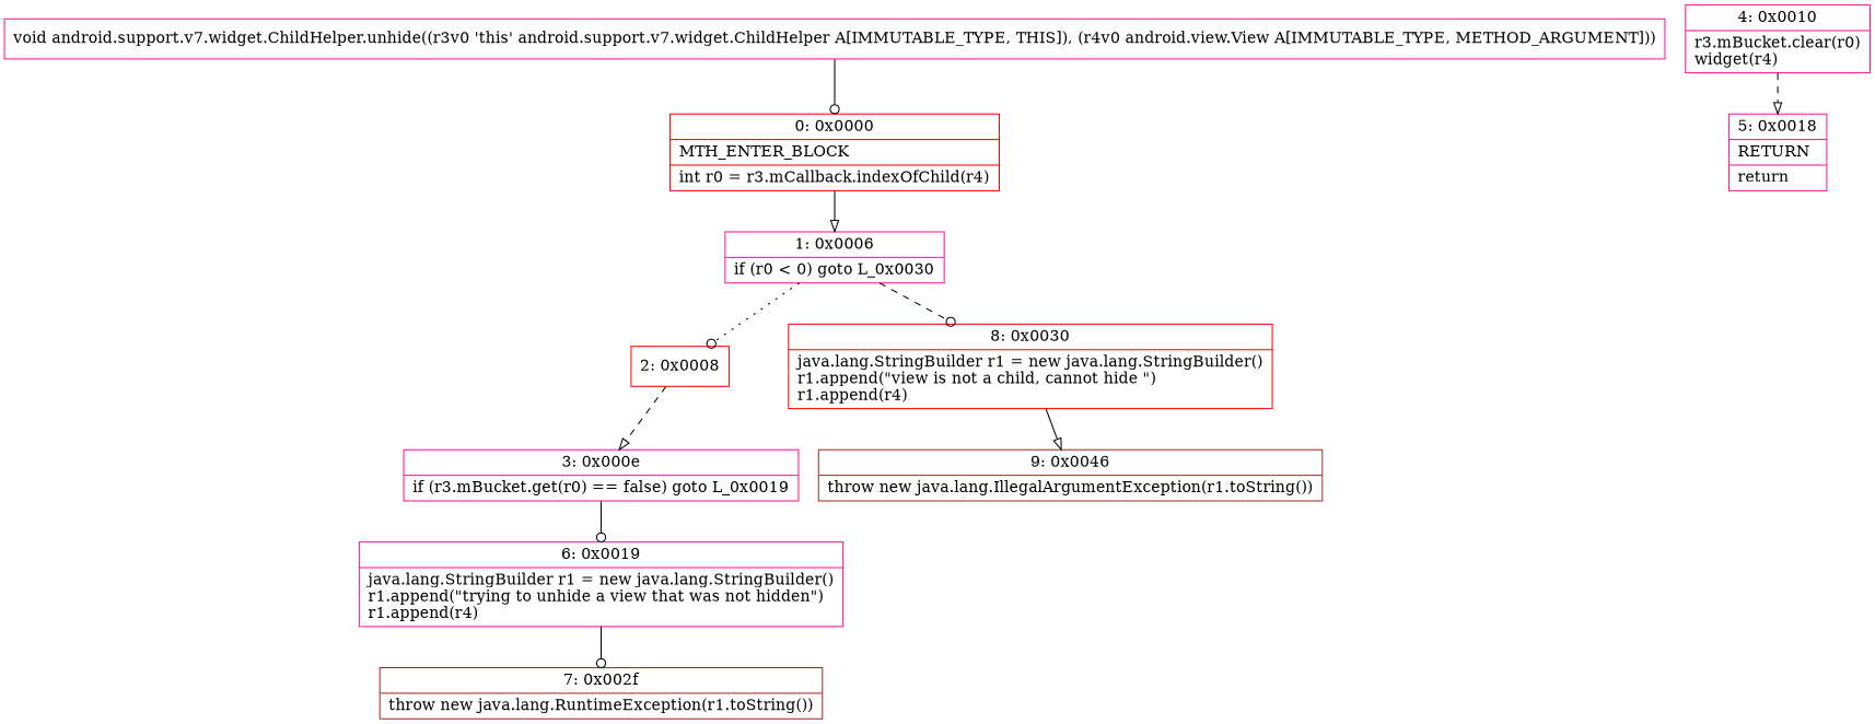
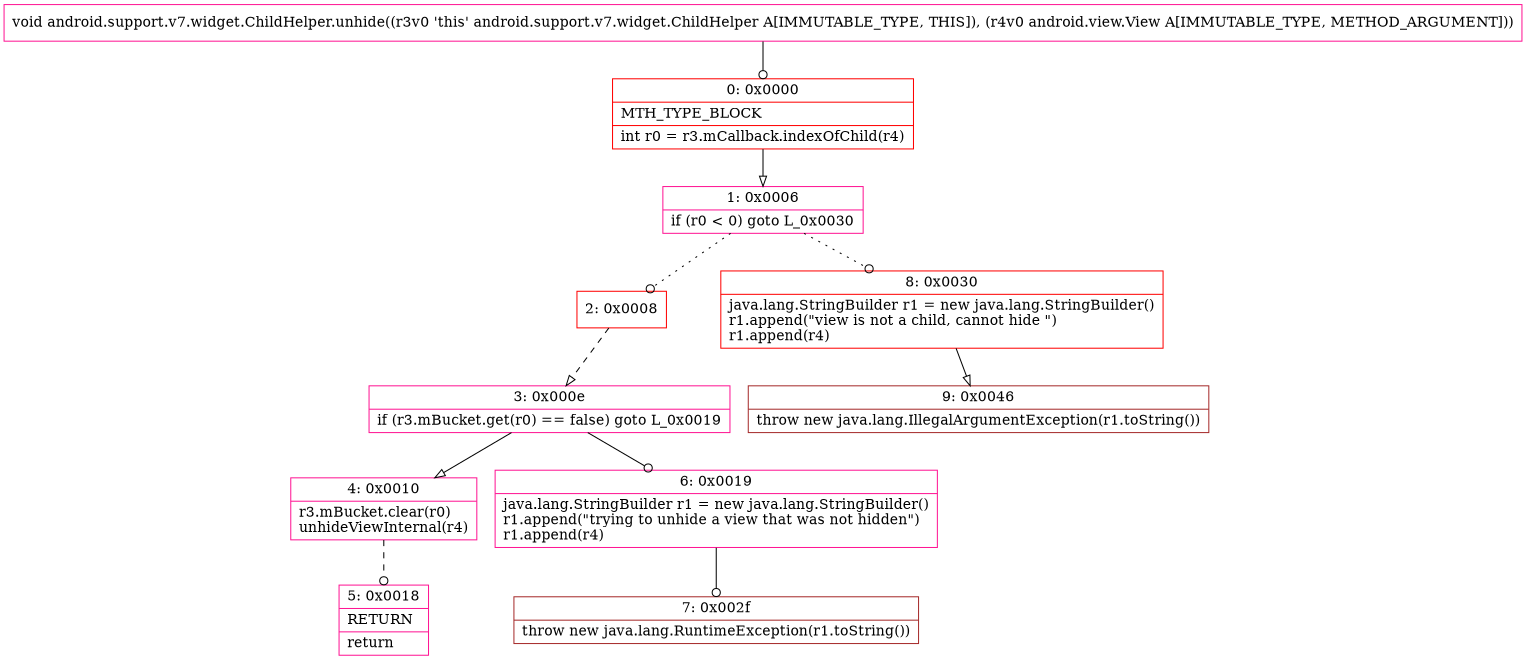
  digraph {
    node [color=deeppink shape=record]
    edge [arrowhead=onormal style=solid]
-   n1 [color=red label="{0\:\ 0x0000|MTH_ENTER_BLOCK\l|int r0 = r3.mCallback.indexOfChild(r4)\l}"]
+   n1 [color=red label="{0\:\ 0x0000|MTH_TYPE_BLOCK\l|int r0 = r3.mCallback.indexOfChild(r4)\l}"]
    n2 [label="{1\:\ 0x0006|if (r0 \< 0) goto L_0x0030\l}"]
    n3 [color=red label="{2\:\ 0x0008}"]
    n4 [color=red label="{8\:\ 0x0030|java.lang.StringBuilder r1 = new java.lang.StringBuilder()\lr1.append(\"view is not a child, cannot hide \")\lr1.append(r4)\l}"]
    n5 [label="{3\:\ 0x000e|if (r3.mBucket.get(r0) == false) goto L_0x0019\l}"]
    n6 [color=brown label="{9\:\ 0x0046|throw new java.lang.IllegalArgumentException(r1.toString())\l}"]
-   n7 [label="{4\:\ 0x0010|r3.mBucket.clear(r0)\lwidget(r4)\l}"]
+   n7 [label="{4\:\ 0x0010|r3.mBucket.clear(r0)\lunhideViewInternal(r4)\l}"]
    n8 [label="{6\:\ 0x0019|java.lang.StringBuilder r1 = new java.lang.StringBuilder()\lr1.append(\"trying to unhide a view that was not hidden\")\lr1.append(r4)\l}"]
    n9 [label="{5\:\ 0x0018|RETURN\l|return\l}"]
    n10 [color=brown label="{7\:\ 0x002f|throw new java.lang.RuntimeException(r1.toString())\l}"]
    n11 [label="{void android.support.v7.widget.ChildHelper.unhide((r3v0 'this' android.support.v7.widget.ChildHelper A[IMMUTABLE_TYPE, THIS]), (r4v0 android.view.View A[IMMUTABLE_TYPE, METHOD_ARGUMENT])) }"]
    n1 -> n2
    n2 -> n3 [arrowhead=odot style=dotted]
-   n2 -> n4 [arrowhead=odot style=dashed]
+   n2 -> n4 [arrowhead=odot style=dotted]
    n3 -> n5 [style=dashed]
    n4 -> n6
+   n5 -> n7
    n5 -> n8 [arrowhead=odot]
-   n7 -> n9 [style=dashed]
+   n7 -> n9 [arrowhead=odot style=dashed]
    n8 -> n10 [arrowhead=odot]
    n11 -> n1 [arrowhead=odot]
  }
